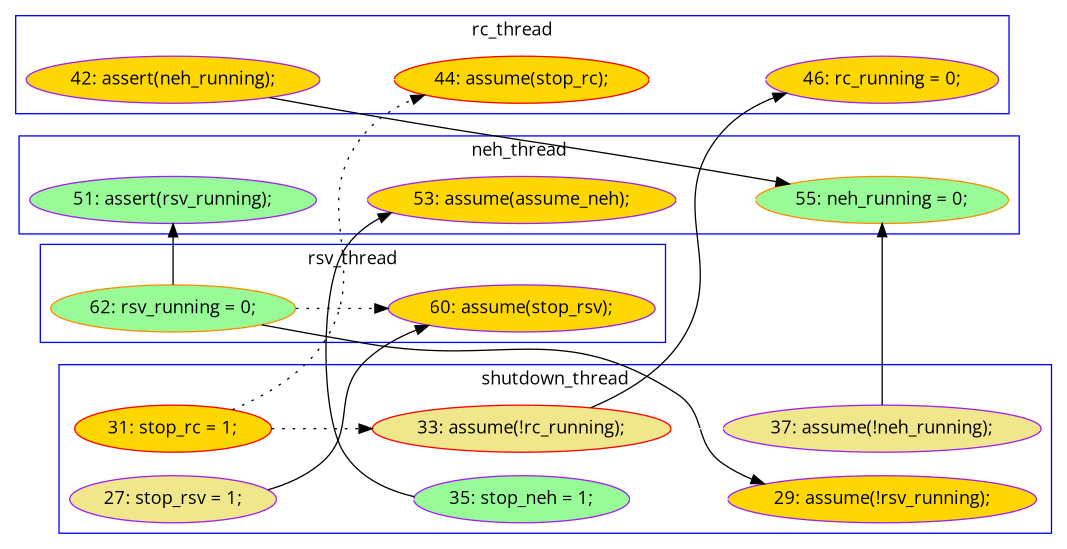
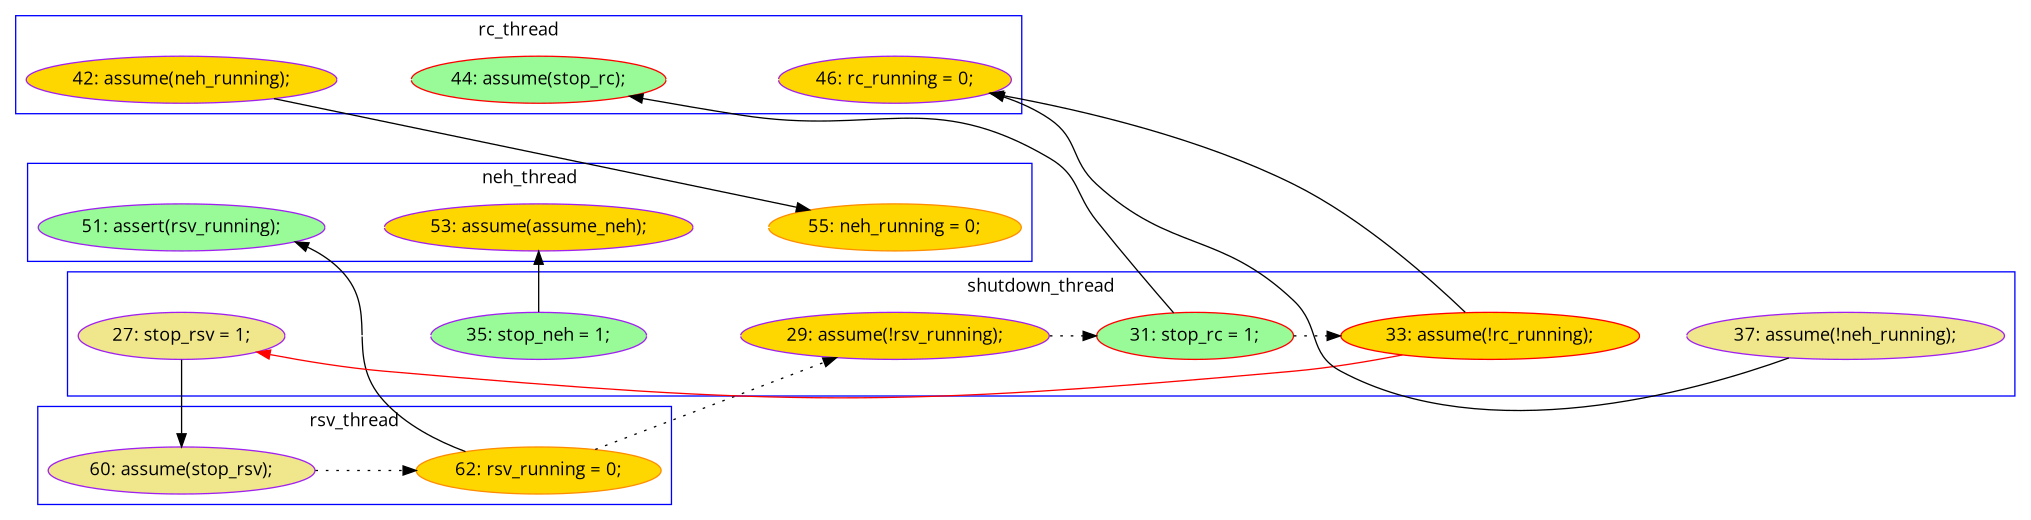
  digraph {
    fontname="Open Sans"
    rankdir=LR
    node [color=purple fillcolor=gold fontname="Open Sans" style=filled]
    edge [color=black fontname="Open Sans" style=solid]
-   n1 [label="42: assert(neh_running);"]
-   n2 [color=red label="44: assume(stop_rc);"]
+   n1 [label="42: assume(neh_running);"]
+   n2 [color=red fillcolor=palegreen label="44: assume(stop_rc);"]
    n3 [label="46: rc_running = 0;"]
-   n4 [color=darkorange fillcolor=palegreen label="55: neh_running = 0;"]
+   n4 [color=darkorange label="55: neh_running = 0;"]
    n5 [label="53: assume(assume_neh);"]
    n6 [fillcolor=palegreen label="51: assert(rsv_running);"]
-   n7 [color=darkorange fillcolor=palegreen label="62: rsv_running = 0;"]
-   n8 [label="60: assume(stop_rsv);"]
-   n9 [color=red label="31: stop_rc = 1;"]
+   n7 [color=darkorange label="62: rsv_running = 0;"]
+   n8 [fillcolor=khaki label="60: assume(stop_rsv);"]
+   n9 [color=red fillcolor=palegreen label="31: stop_rc = 1;"]
    n10 [fillcolor=palegreen label="35: stop_neh = 1;"]
-   n11 [color=red fillcolor=khaki label="33: assume(!rc_running);"]
+   n11 [color=red label="33: assume(!rc_running);"]
    n12 [fillcolor=khaki label="27: stop_rsv = 1;"]
    n13 [label="29: assume(!rsv_running);"]
    n14 [fillcolor=khaki label="37: assume(!neh_running);"]
    subgraph cluster_1 {
      color=blue
      label=rc_thread
      n1
      n2
      n3
    }
    subgraph cluster_2 {
      color=blue
      label=neh_thread
      n4
      n5
      n6
    }
    subgraph cluster_3 {
      color=blue
      label=rsv_thread
      n7
      n8
    }
    subgraph cluster_4 {
      color=blue
      label=shutdown_thread
      n9
      n10
      n11
      n12
      n13
      n14
    }
    n1 -> n2 [color=white]
    n1 -> n4 [constraint=false]
    n2 -> n3 [color=white]
    n5 -> n4 [color=white]
    n6 -> n5 [color=white]
    n7 -> n6 [constraint=false]
-   n7 -> n13 [constraint=false]
-   n7 -> n8 [style=dotted]
-   n9 -> n2 [constraint=false style=dotted]
+   n7 -> n13 [constraint=false style=dotted]
+   n8 -> n7 [style=dotted]
+   n9 -> n2 [constraint=false]
    n9 -> n11 [style=dotted]
    n10 -> n5 [constraint=false]
    n10 -> n13 [color=white]
    n11 -> n3 [constraint=false]
+   n11 -> n12 [color=red constraint=false]
    n11 -> n14 [color=white]
    n12 -> n8 [constraint=false]
    n12 -> n10 [color=white]
-   n14 -> n4 [constraint=false]
+   n13 -> n9 [style=dotted]
+   n14 -> n3 [constraint=false]
  }
